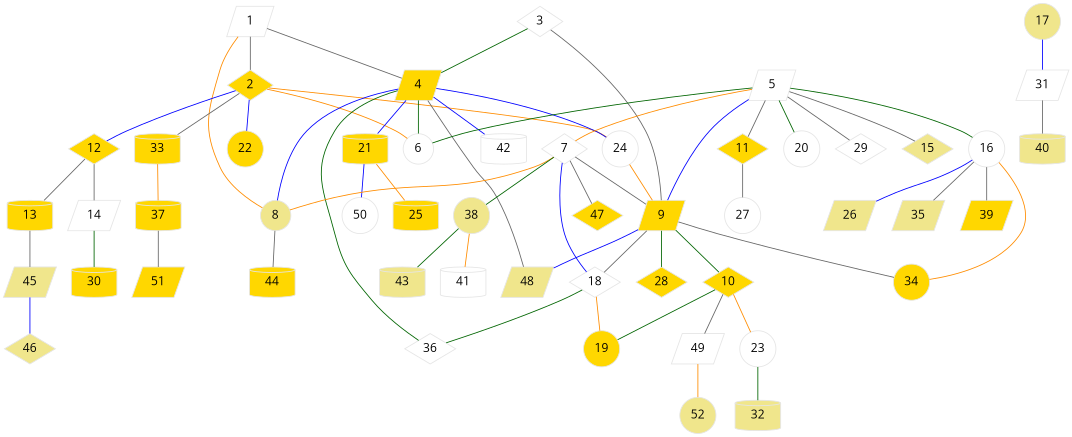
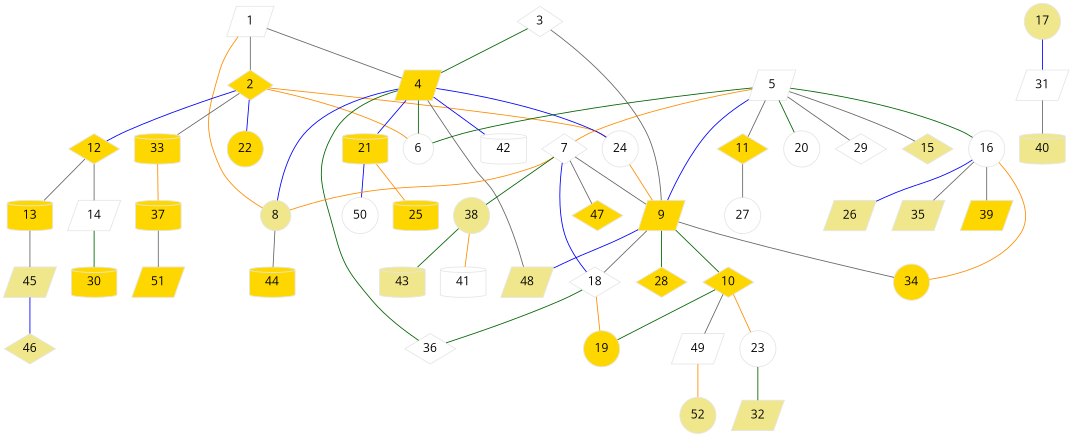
  graph {
    fontname="Open Sans"
    node [color=gray90 fillcolor=gold fontname="Open Sans" shape=circle style=filled]
    edge [color=gray40 fontname="Open Sans"]
    1 [fillcolor=white shape=parallelogram]
    2 [shape=diamond]
    4 [shape=parallelogram]
    8 [fillcolor=khaki]
    6 [fillcolor=white]
    12 [shape=diamond]
    22
    24 [fillcolor=white]
    33 [shape=cylinder]
    21 [shape=cylinder]
    36 [fillcolor=white shape=diamond]
    42 [fillcolor=white shape=cylinder]
    48 [fillcolor=khaki shape=parallelogram]
    44 [shape=cylinder]
    9 [shape=parallelogram]
    18 [fillcolor=white shape=diamond]
    10 [shape=diamond]
    28 [shape=diamond]
    34
    13 [shape=cylinder]
    14 [fillcolor=white shape=parallelogram]
    37 [shape=cylinder]
    3 [fillcolor=white shape=diamond]
    25 [shape=cylinder]
    50 [fillcolor=white]
    5 [fillcolor=white shape=parallelogram]
    7 [fillcolor=white shape=diamond]
    11 [shape=diamond]
    15 [fillcolor=khaki shape=diamond]
    16 [fillcolor=white]
    20 [fillcolor=white]
    29 [fillcolor=white shape=diamond]
    38 [fillcolor=khaki]
    47 [shape=diamond]
    27 [fillcolor=white]
    26 [fillcolor=khaki shape=parallelogram]
    35 [fillcolor=khaki shape=parallelogram]
    39 [shape=parallelogram]
    19
    41 [fillcolor=white shape=cylinder]
    43 [fillcolor=khaki shape=cylinder]
    23 [fillcolor=white]
    49 [fillcolor=white shape=parallelogram]
    17 [fillcolor=khaki]
    31 [fillcolor=white shape=parallelogram]
-   32 [fillcolor=khaki shape=cylinder]
+   32 [fillcolor=khaki shape=parallelogram]
    52 [fillcolor=khaki]
    45 [fillcolor=khaki shape=parallelogram]
    30 [shape=cylinder]
    46 [fillcolor=khaki shape=diamond]
    40 [fillcolor=khaki shape=cylinder]
    51 [shape=parallelogram]
    1 -- 2
    1 -- 4
    1 -- 8 [color=darkorange]
    2 -- 6 [color=darkorange]
    2 -- 12 [color=blue]
    2 -- 22 [color=blue]
    2 -- 24 [color=darkorange]
    2 -- 33
    4 -- 8 [color=blue]
    4 -- 6 [color=darkgreen]
    4 -- 24 [color=blue]
    4 -- 21 [color=blue]
    4 -- 36 [color=darkgreen]
    4 -- 42 [color=blue]
    4 -- 48
    8 -- 44
    12 -- 13
    12 -- 14
    24 -- 9 [color=darkorange]
    33 -- 37 [color=darkorange]
    21 -- 25 [color=darkorange]
    21 -- 50 [color=blue]
    9 -- 48 [color=blue]
    9 -- 18
    9 -- 10 [color=darkgreen]
    9 -- 28 [color=darkgreen]
    9 -- 34
    18 -- 36 [color=darkgreen]
    18 -- 19 [color=darkorange]
    10 -- 19 [color=darkgreen]
    10 -- 23 [color=darkorange]
    10 -- 49
    13 -- 45
    14 -- 30 [color=darkgreen]
    37 -- 51
    3 -- 4 [color=darkgreen]
    3 -- 9
    5 -- 6 [color=darkgreen]
    5 -- 9 [color=blue]
    5 -- 7 [color=darkorange]
    5 -- 11
    5 -- 15
    5 -- 16 [color=darkgreen]
    5 -- 20 [color=darkgreen]
    5 -- 29
    7 -- 8 [color=darkorange]
    7 -- 9
    7 -- 18 [color=blue]
    7 -- 38 [color=darkgreen]
    7 -- 47
    11 -- 27
    16 -- 34 [color=darkorange]
    16 -- 26 [color=blue]
    16 -- 35
    16 -- 39
    38 -- 41 [color=darkorange]
    38 -- 43 [color=darkgreen]
    23 -- 32 [color=darkgreen]
    49 -- 52 [color=darkorange]
    17 -- 31 [color=blue]
    31 -- 40
    45 -- 46 [color=blue]
  }
